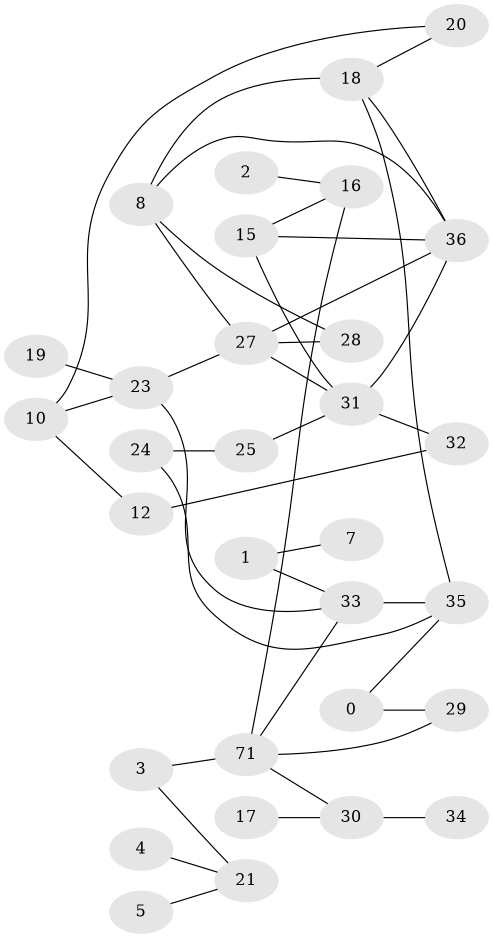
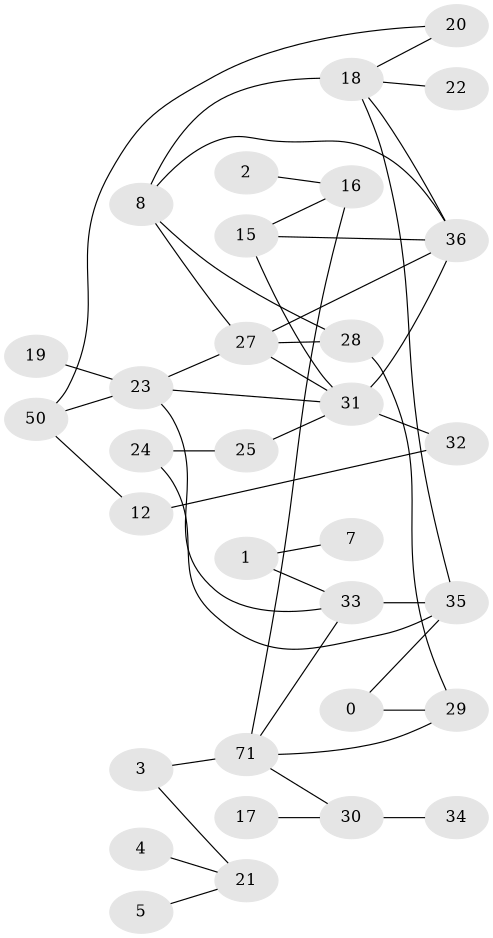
  graph {
    rankdir=LR
    node [color=gray90 style=filled]
    edge [weight=1.0]
    1
    7
    33
    35
    2
    16
    n7 [label=71]
    3
    21
    29
    30
    4
    5
    8
    36
    18
    27
    28
    20
+   22
    31
    n22 [label=0]
-   10
+   10 [label=50]
    12
    23
    32
    34
    17
    15
    19
    24
    25
    1 -- 7
    1 -- 33 [weight=2.0]
    33 -- 35 [weight=2.0]
    2 -- 16
    n7 -- 33
    n7 -- 16
    n7 -- 29
    n7 -- 30
    3 -- n7
    3 -- 21
    30 -- 34
    4 -- 21
    5 -- 21
    8 -- 36
    8 -- 18
    8 -- 27
    8 -- 28
    18 -- 35 [weight=2.0]
    18 -- 36
    18 -- 20
+   18 -- 22
    27 -- 36
    27 -- 28
    27 -- 31
+   28 -- 29
    31 -- 36
    31 -- 32
    n22 -- 35
    n22 -- 29 [weight=2.0]
    10 -- 20
    10 -- 12
    10 -- 23
    12 -- 32
    23 -- 33
    23 -- 27
+   23 -- 31
    17 -- 30
    15 -- 16
    15 -- 36
    15 -- 31
    19 -- 23
    24 -- 35
    24 -- 25
    25 -- 31 [weight=2.0]
  }
